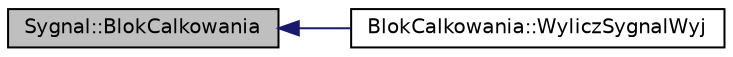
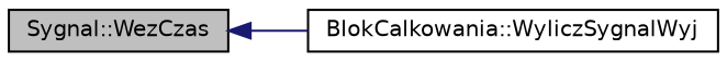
  digraph {
    rankdir=LR
    node [color=black fontname=Helvetica fontsize=10 shape=record style=filled]
-   n1 [fillcolor=grey75 fontcolor=black height=0.2 label="Sygnal::BlokCalkowania" width=0.4]
+   n1 [fillcolor=grey75 fontcolor=black height=0.2 label="Sygnal::WezCzas" width=0.4]
    n2 [fillcolor=white height=0.2 label="BlokCalkowania::WyliczSygnalWyj" width=0.4]
    n1 -> n2 [color=midnightblue dir=back fontname=Helvetica fontsize=10 labelfontname=Helvetica labelfontsize=10 style=solid]
  }
